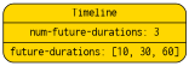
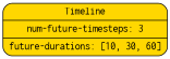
  digraph {
-   n1 [fillcolor=gold fontname=courier label="{ Timeline | num-future-durations: 3 | future-durations: [10, 30, 60] }" shape=Mrecord style=filled]
+   n1 [fillcolor=gold fontname=courier label="{ Timeline | num-future-timesteps: 3 | future-durations: [10, 30, 60] }" shape=Mrecord style=filled]
  }
